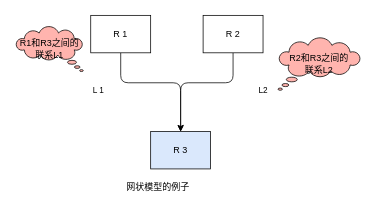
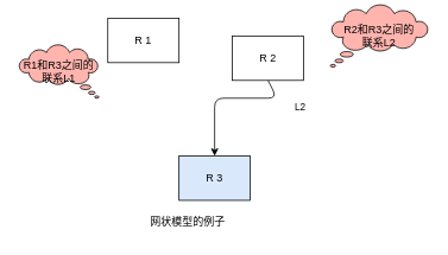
  <mxCell id="0" />
  <mxCell id="1" parent="0" />
- <mxCell id="2" value="R1和R3之间的&lt;br&gt;联系L1" style="whiteSpace=wrap;html=1;shape=mxgraph.basic.cloud_callout;fontColor=#000000;fillColor=#ffb4ae;flipH=1;" vertex="1" parent="1"><mxGeometry x="20" y="35" width="90" height="60" as="geometry" /></mxCell>
- <mxCell id="3" value="R2和R3之间的&lt;br&gt;联系L2" style="whiteSpace=wrap;html=1;shape=mxgraph.basic.cloud_callout;fontColor=#000000;fillColor=#ffb4ae;" vertex="1" parent="1"><mxGeometry x="370" y="50" width="110" height="70" as="geometry" /></mxCell>
- <mxCell id="4" value="L 1" style="edgeStyle=none;html=1;exitX=0.5;exitY=1;exitDx=0;exitDy=0;entryX=0.5;entryY=0;entryDx=0;entryDy=0;fontColor=#000000;endArrow=classic;endFill=1;" edge="1" parent="1" source="5" target="8"><mxGeometry x="-0.568" y="-32" relative="1" as="geometry"><Array as="points"><mxPoint x="160" y="110" /><mxPoint x="240" y="110" /></Array><mxPoint x="-30" y="-22" as="offset" /></mxGeometry></mxCell>
+ <mxCell id="2" value="R1和R3之间的&lt;br&gt;联系L1" style="whiteSpace=wrap;html=1;shape=mxgraph.basic.cloud_callout;fontColor=#000000;fillColor=#ffb4ae;flipH=1;" vertex="1" parent="1"><mxGeometry x="20" y="50" width="90" height="60" as="geometry" /></mxCell>
+ <mxCell id="3" value="R2和R3之间的&lt;br&gt;联系L2" style="whiteSpace=wrap;html=1;shape=mxgraph.basic.cloud_callout;fontColor=#000000;fillColor=#ffb4ae;" vertex="1" parent="1"><mxGeometry x="370" y="5" width="110" height="70" as="geometry" /></mxCell>
  <mxCell id="5" value="R 1" style="rounded=0;whiteSpace=wrap;html=1;" vertex="1" parent="1"><mxGeometry x="120" y="20" width="80" height="50" as="geometry" /></mxCell>
  <mxCell id="6" value="L2" style="edgeStyle=none;html=1;exitX=0.5;exitY=1;exitDx=0;exitDy=0;entryX=0.5;entryY=0;entryDx=0;entryDy=0;fontColor=#000000;endArrow=classic;endFill=1;" edge="1" parent="1" source="7" target="8"><mxGeometry x="-0.543" y="41" relative="1" as="geometry"><Array as="points"><mxPoint x="310" y="110" /><mxPoint x="240" y="110" /></Array><mxPoint x="40" y="-31" as="offset" /></mxGeometry></mxCell>
- <mxCell id="7" value="R 2" style="rounded=0;whiteSpace=wrap;html=1;" vertex="1" parent="1"><mxGeometry x="270" y="20" width="80" height="50" as="geometry" /></mxCell>
+ <mxCell id="7" value="R 2" style="rounded=0;whiteSpace=wrap;html=1;" vertex="1" parent="1"><mxGeometry x="260" y="40" width="80" height="50" as="geometry" /></mxCell>
  <mxCell id="8" value="R 3" style="rounded=0;whiteSpace=wrap;html=1;fillColor=#dae8fc;" vertex="1" parent="1"><mxGeometry x="200" y="175" width="80" height="50" as="geometry" /></mxCell>
  <mxCell id="9" value="网状模型的例子" style="text;html=1;strokeColor=none;fillColor=none;align=center;verticalAlign=middle;whiteSpace=wrap;rounded=0;fontColor=#000000;" vertex="1" parent="1"><mxGeometry x="150" y="235" width="120" height="30" as="geometry" /></mxCell>
